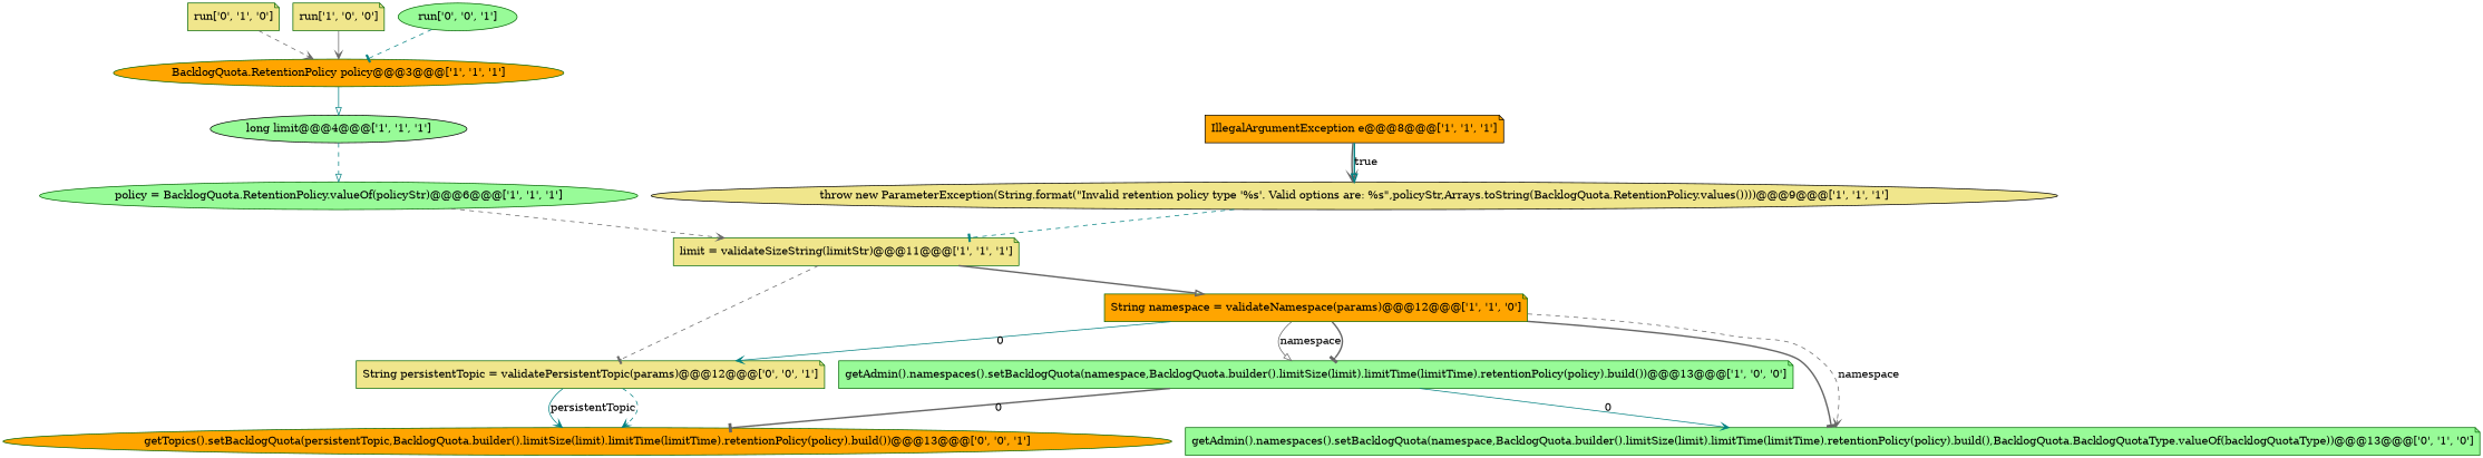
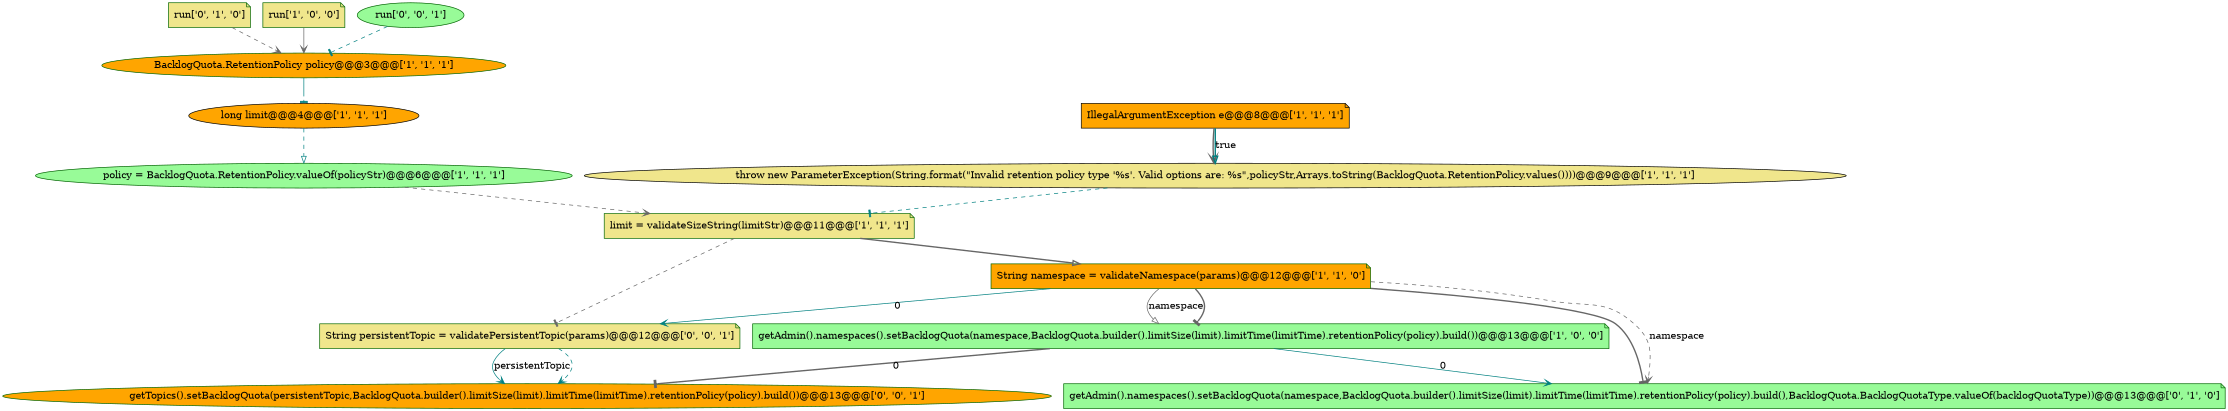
  digraph {
    node [color=darkgreen fillcolor=palegreen shape=note style=filled]
    edge [arrowhead=vee color=gray40 style=dashed]
    n1 [label="policy = BacklogQuota.RetentionPolicy.valueOf(policyStr)@@@6@@@['1', '1', '1']" shape=ellipse]
    n2 [fillcolor=khaki label="limit = validateSizeString(limitStr)@@@11@@@['1', '1', '1']"]
    n3 [fillcolor=orange label="String namespace = validateNamespace(params)@@@12@@@['1', '1', '0']"]
    n4 [fillcolor=khaki label="String persistentTopic = validatePersistentTopic(params)@@@12@@@['0', '0', '1']"]
    n5 [fillcolor=orange label="getTopics().setBacklogQuota(persistentTopic,BacklogQuota.builder().limitSize(limit).limitTime(limitTime).retentionPolicy(policy).build())@@@13@@@['0', '0', '1']" shape=ellipse]
    n6 [fillcolor=khaki label="run['0', '1', '0']"]
    n7 [fillcolor=orange label="BacklogQuota.RetentionPolicy policy@@@3@@@['1', '1', '1']" shape=ellipse]
-   n8 [color=black label="long limit@@@4@@@['1', '1', '1']" shape=ellipse]
+   n8 [color=black fillcolor=orange label="long limit@@@4@@@['1', '1', '1']" shape=ellipse]
    n9 [color=black fillcolor=khaki label="throw new ParameterException(String.format(\"Invalid retention policy type '%s'. Valid options are: %s\",policyStr,Arrays.toString(BacklogQuota.RetentionPolicy.values())))@@@9@@@['1', '1', '1']" shape=ellipse]
    n10 [label="getAdmin().namespaces().setBacklogQuota(namespace,BacklogQuota.builder().limitSize(limit).limitTime(limitTime).retentionPolicy(policy).build())@@@13@@@['1', '0', '0']"]
    n11 [label="getAdmin().namespaces().setBacklogQuota(namespace,BacklogQuota.builder().limitSize(limit).limitTime(limitTime).retentionPolicy(policy).build(),BacklogQuota.BacklogQuotaType.valueOf(backlogQuotaType))@@@13@@@['0', '1', '0']"]
    n12 [color=black fillcolor=orange label="IllegalArgumentException e@@@8@@@['1', '1', '1']"]
    n13 [fillcolor=khaki label="run['1', '0', '0']"]
    n14 [label="run['0', '0', '1']" shape=ellipse]
    n1 -> n2
    n2 -> n3 [arrowhead=onormal style=bold]
    n2 -> n4 [arrowhead=tee]
    n3 -> n4 [color=teal label=0 style=solid]
    n3 -> n10 [arrowhead=onormal label=namespace style=solid]
    n3 -> n10 [arrowhead=tee style=bold]
    n3 -> n11 [arrowhead=tee style=bold]
    n3 -> n11 [label=namespace]
    n4 -> n5 [color=teal label=persistentTopic style=solid]
    n4 -> n5 [color=teal]
    n6 -> n7
-   n7 -> n8 [arrowhead=onormal color=teal style=solid]
+   n7 -> n8 [arrowhead=tee color=teal style=solid]
    n8 -> n1 [arrowhead=onormal color=teal]
    n9 -> n2 [arrowhead=tee color=teal]
    n10 -> n5 [arrowhead=tee label=0 style=bold]
    n10 -> n11 [color=teal label=0 style=solid]
    n12 -> n9 [style=bold]
    n12 -> n9 [arrowhead=onormal color=teal label=true style=bold]
    n13 -> n7 [style=solid]
    n14 -> n7 [arrowhead=tee color=teal]
  }
